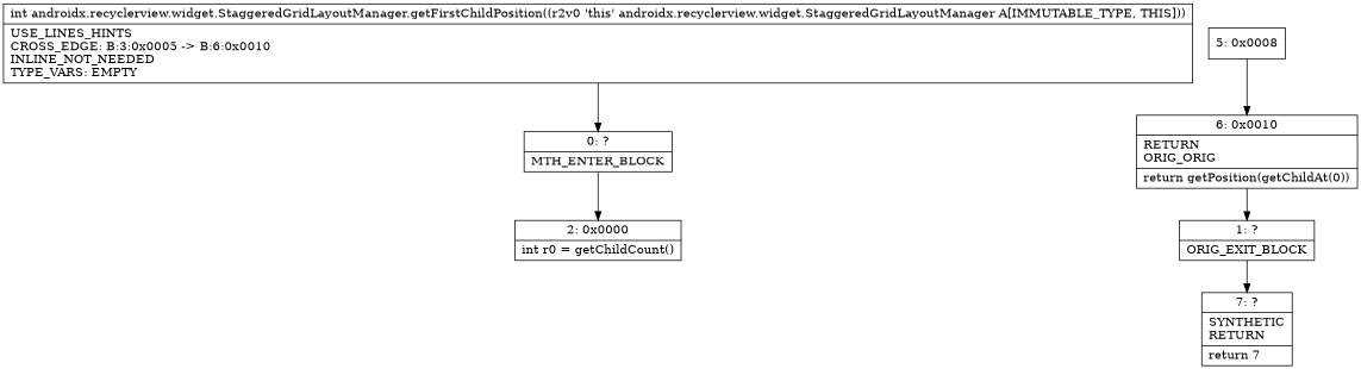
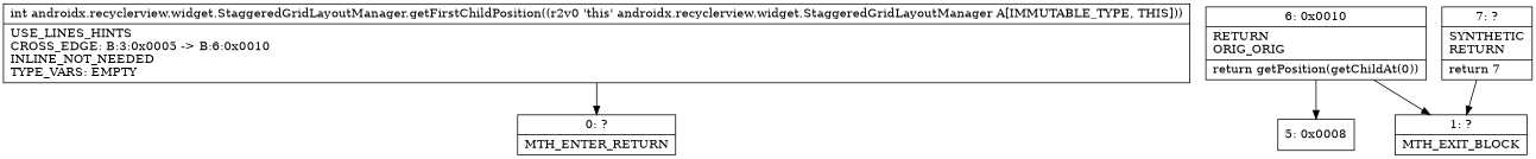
  digraph {
    node [shape=record]
-   n1 [label="{0\:\ ?|MTH_ENTER_BLOCK\l}"]
-   n2 [label="{2\:\ 0x0000|int r0 = getChildCount()\l}"]
+   n1 [label="{0\:\ ?|MTH_ENTER_RETURN\l}"]
    n3 [label="{5\:\ 0x0008}"]
    n4 [label="{6\:\ 0x0010|RETURN\lORIG_ORIG\l|return getPosition(getChildAt(0))\l}"]
    n5 [label="{7\:\ ?|SYNTHETIC\lRETURN\l|return 7\l}"]
-   n6 [label="{1\:\ ?|ORIG_EXIT_BLOCK\l}"]
+   n6 [label="{1\:\ ?|MTH_EXIT_BLOCK\l}"]
    n7 [label="{int androidx.recyclerview.widget.StaggeredGridLayoutManager.getFirstChildPosition((r2v0 'this' androidx.recyclerview.widget.StaggeredGridLayoutManager A[IMMUTABLE_TYPE, THIS]))  | USE_LINES_HINTS\lCROSS_EDGE: B:3:0x0005 \-\> B:6:0x0010\lINLINE_NOT_NEEDED\lTYPE_VARS: EMPTY\l}"]
-   n1 -> n2
-   n3 -> n4
+   n4 -> n3
    n4 -> n6
-   n6 -> n5
+   n5 -> n6
    n7 -> n1
  }
